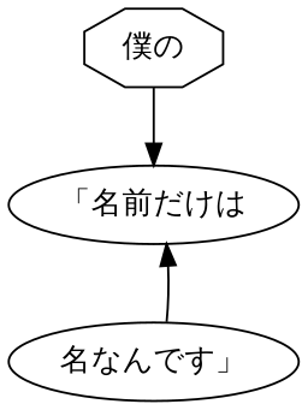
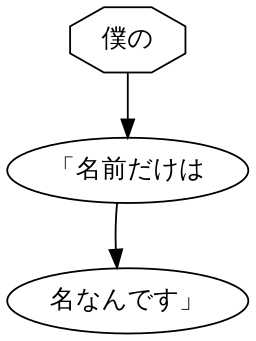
  digraph {
    node [shape=ellipse]
    n1 [label="「名前だけは"]
    n2 [label="名なんです」"]
    n3 [label="僕の" shape=octagon]
-   n2 -> n1
+   n1 -> n2
    n3 -> n1
  }
